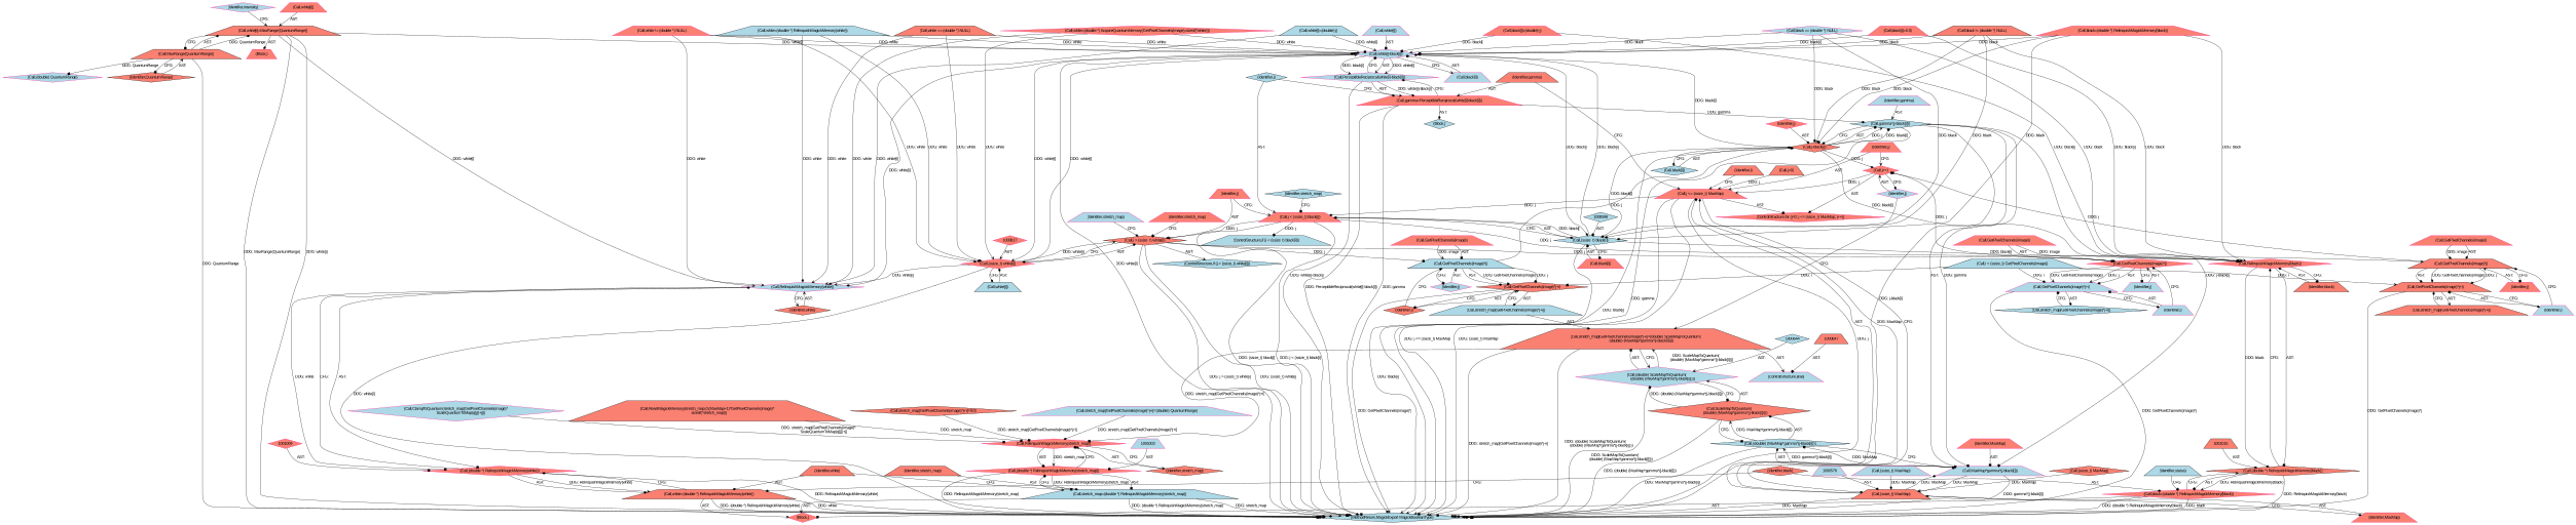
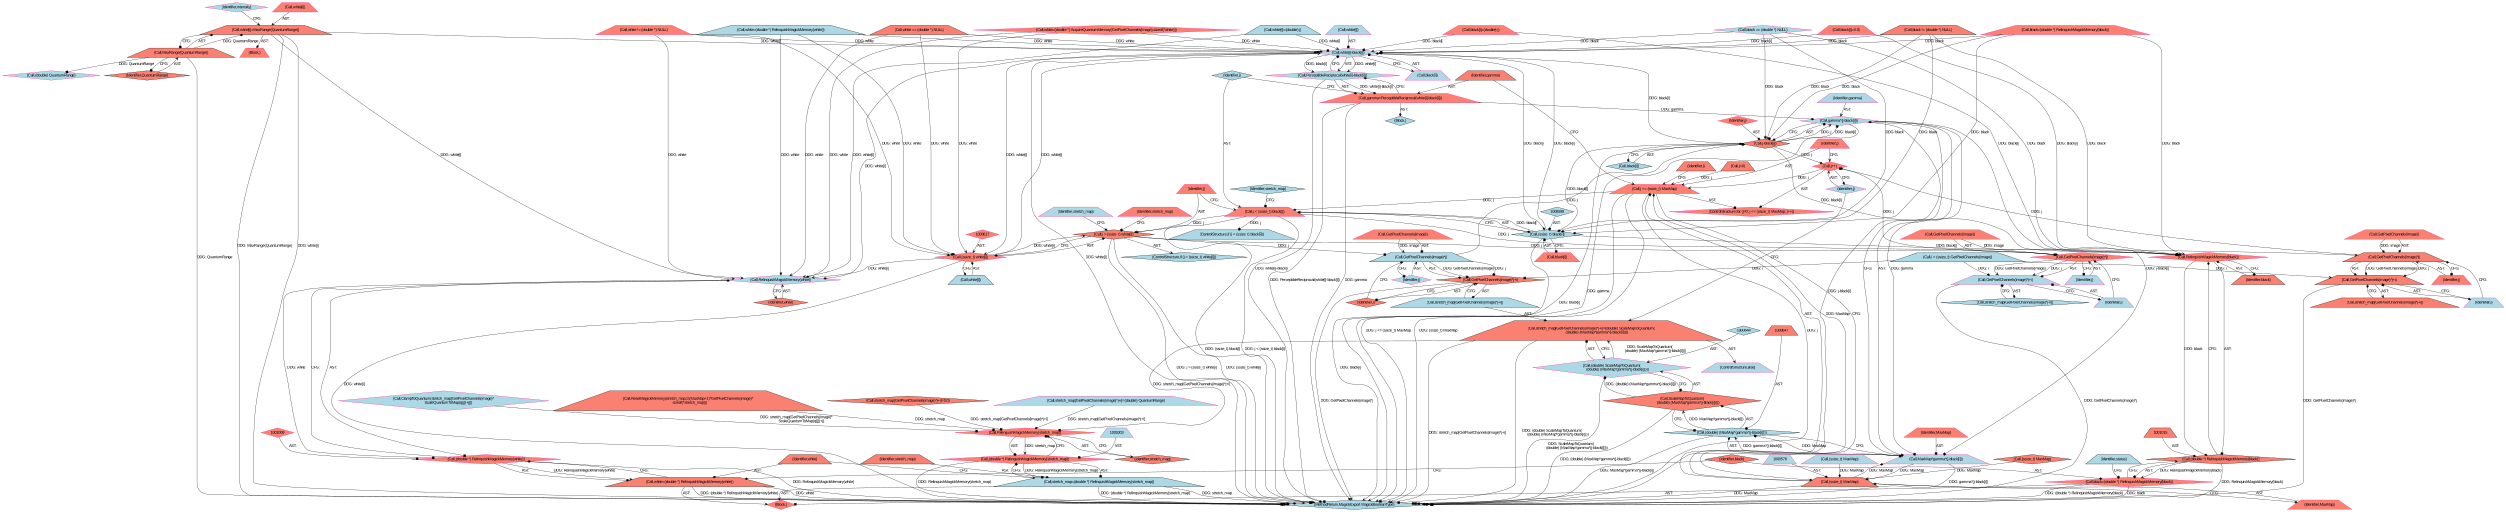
  digraph {
    fontname="Liberation Sans"
    node [color=deeppink fillcolor=salmon fontname="Liberation Sans" shape=trapezium style=filled]
    edge [arrowhead=diamond fontname="Liberation Sans"]
    n1 [color=black label="(Call,white[i]=MaxRange(QuantumRange))"]
    n2 [color=black label="(Call,MaxRange(QuantumRange))"]
    n3 [fillcolor=lightblue label="(Call,white[i]-black[i])" shape=diamond]
    n4 [fillcolor=lightblue label="(Call,RelinquishMagickMemory(white))" shape=diamond]
    n5 [color=black fillcolor=lightblue label="(MethodReturn,MagickExport MagickBooleanType)" shape=diamond]
    n6 [label="(Block,)"]
    n7 [color=black label="(Identifier,QuantumRange)" shape=diamond]
    n8 [fillcolor=lightblue label="(Call,(double) QuantumRange)" shape=diamond]
    n9 [fillcolor=lightblue label="(Call,PerceptibleReciprocal(white[i]-black[i]))" shape=diamond]
    n10 [color=black fillcolor=lightblue label="(Call,(ssize_t) black[i])" shape=diamond]
    n11 [label="(Call,(ssize_t) white[i])" shape=diamond]
    n12 [fillcolor=lightblue label="(Call,black[i])"]
    n13 [label="(Call,(double *) RelinquishMagickMemory(white))" shape=diamond]
    n14 [color=black label="(Identifier,white)" shape=diamond]
    n15 [label="(Call,gamma=PerceptibleReciprocal(white[i]-black[i]))"]
    n16 [color=black label="(Call,j-black[i])" shape=diamond]
    n17 [label="(Call,j < (ssize_t) black[i])"]
    n18 [label="(Call,RelinquishMagickMemory(black))" shape=diamond]
    n19 [label="(Call,black[i])"]
    n20 [color=black label="(Call,j > (ssize_t) white[i])" shape=diamond]
    n21 [color=black fillcolor=lightblue label="(Call,white[i])"]
-   n22 [color=black fillcolor=lightblue label="(Call,gamma*(j-black[i]))" shape=diamond]
+   n22 [fillcolor=lightblue label="(Call,gamma*(j-black[i]))" shape=diamond]
    n23 [color=black fillcolor=lightblue label="(Block,)" shape=diamond]
    n24 [fillcolor=lightblue label="(Call,MaxMap*gamma*(j-black[i]))"]
    n25 [color=black label="(Call,(ssize_t) MaxMap)"]
    n26 [color=black fillcolor=lightblue label="(Call,(double) (MaxMap*gamma*(j-black[i])))" shape=diamond]
    n27 [label="(Call,j++)" shape=diamond]
    n28 [color=black fillcolor=lightblue label="(Call,black[i])" shape=diamond]
    n29 [label="(Call,j <= (ssize_t) MaxMap)"]
    n30 [label="(Identifier,MaxMap)"]
    n31 [color=black label="(Call,ScaleMapToQuantum(\n            (double) (MaxMap*gamma*(j-black[i]))))" shape=diamond]
    n32 [label="(ControlStructure,for (j=0; j <= (ssize_t) MaxMap; j++))" shape=diamond]
    n33 [label="(Call,GetPixelChannels(image)*j)" shape=diamond]
    n34 [color=black fillcolor=lightblue label="(ControlStructure,if (j < (ssize_t) black[i]))"]
    n35 [fillcolor=lightblue label="(Call,GetPixelChannels(image)*j+i)"]
    n36 [fillcolor=lightblue label="(Identifier,j)"]
    n37 [color=black label="(Call,GetPixelChannels(image)*j)"]
    n38 [color=black fillcolor=lightblue label="(Call,GetPixelChannels(image)*j)"]
    n39 [color=black fillcolor=lightblue label="(ControlStructure,if (j > (ssize_t) white[i]))" shape=diamond]
    n40 [fillcolor=lightblue label="(Identifier,j)" shape=diamond]
    n41 [color=black fillcolor=lightblue label="(Call,stretch_map[GetPixelChannels(image)*j+i])" shape=diamond]
    n42 [fillcolor=lightblue label="(Identifier,i)"]
    n43 [color=black label="(Call,stretch_map[GetPixelChannels(image)*j+i]=(double) ScaleMapToQuantum(\n            (double) (MaxMap*gamma*(j-black[i]))))"]
    n44 [color=black label="(Call,GetPixelChannels(image)*j+i)"]
    n45 [label="(Identifier,j)"]
    n46 [color=black label="(Call,GetPixelChannels(image)*j+i)" shape=diamond]
    n47 [fillcolor=lightblue label="(Identifier,j)" shape=diamond]
    n48 [color=black label="(Call,stretch_map[GetPixelChannels(image)*j+i])"]
    n49 [fillcolor=lightblue label="(Identifier,i)"]
    n50 [color=black label="(Identifier,i)" shape=diamond]
    n51 [color=black fillcolor=lightblue label="(Call,stretch_map[GetPixelChannels(image)*j+i])"]
    n52 [color=black label="(Call,(double *) RelinquishMagickMemory(black))" shape=diamond]
    n53 [color=black label="(Identifier,black)"]
    n54 [label="(Call,black=(double *) RelinquishMagickMemory(black))" shape=diamond]
    n55 [label="(Block,)" shape=diamond]
    n56 [fillcolor=lightblue label="(Call,(double) ScaleMapToQuantum(\n            (double) (MaxMap*gamma*(j-black[i]))))" shape=diamond]
    n57 [label="(Call,RelinquishMagickMemory(stretch_map))" shape=diamond]
    n58 [fillcolor=lightblue label="(ControlStructure,else)"]
    n59 [label="(Call,(double *) RelinquishMagickMemory(stretch_map))" shape=diamond]
    n60 [color=black label="(Identifier,stretch_map)" shape=diamond]
    n61 [color=black fillcolor=lightblue label="(Call,stretch_map=(double *) RelinquishMagickMemory(stretch_map))"]
    n62 [color=black label="(Call,white=(double *) RelinquishMagickMemory(white))"]
    n63 [fillcolor=lightblue label="(Call,(ssize_t) MaxMap)"]
    n64 [color=black label="(Call,j=0)"]
    n65 [color=black label="(Call,ResetMagickMemory(stretch_map,0,(MaxMap+1)*GetPixelChannels(image)*\n    sizeof(*stretch_map)))"]
    n66 [label="(Call,white != (double *) NULL)"]
    n67 [color=black fillcolor=lightblue label="(Call,i < (ssize_t) GetPixelChannels(image))"]
    n68 [color=black label="(Identifier,gamma)"]
    n69 [color=black fillcolor=lightblue label="(Call,white[i]=(double) j)"]
    n70 [color=black fillcolor=lightblue label="(Call,white=(double *) RelinquishMagickMemory(white))"]
    n71 [color=black label="(Identifier,i)"]
    n72 [label="(Identifier,j)"]
    n73 [color=black label="(Identifier,black)" shape=diamond]
    n74 [fillcolor=lightblue label="(Identifier,intensity)" shape=diamond]
    n75 [color=black label="(Identifier,stretch_map)"]
    n76 [color=black label="(Identifier,white)"]
    n77 [color=black fillcolor=lightblue label="(Identifier,status)"]
    n78 [label="(Identifier,stretch_map)"]
    n79 [label="(Call,GetPixelChannels(image))"]
    n80 [color=black label="(Call,(ssize_t) MaxMap)" shape=diamond]
    n81 [fillcolor=lightblue label="(Call,white[i])"]
    n82 [color=black fillcolor=lightblue label="(Identifier,stretch_map)" shape=diamond]
    n83 [label="(Call,black[i]=(double) j)"]
    n84 [label="(Call,white=(double *) AcquireQuantumMemory(GetPixelChannels(image),sizeof(*white)))" shape=diamond]
    n85 [label="(Call,white[i])"]
    n86 [color=black fillcolor=lightblue label="(Identifier,j)" shape=diamond]
    n87 [label="(Call,black=(double *) RelinquishMagickMemory(black))"]
    n88 [color=black label="(Call,black != (double *) NULL)"]
    n89 [label="(Call,GetPixelChannels(image))"]
    n90 [color=black label="(Call,stretch_map[GetPixelChannels(image)*j+i]=0.0)" shape=diamond]
    n91 [label="(Call,GetPixelChannels(image))"]
    n92 [fillcolor=lightblue label="(Identifier,gamma)"]
    n93 [fillcolor=lightblue label="(Call,stretch_map[GetPixelChannels(image)*j+i]=(double) QuantumRange)"]
    n94 [fillcolor=lightblue label="(Identifier,stretch_map)"]
    n95 [label="(Call,black[i]=0.0)"]
    n96 [label="(Identifier,MaxMap)"]
    n97 [fillcolor=lightblue label="(Call,black == (double *) NULL)" shape=diamond]
    n98 [fillcolor=lightblue label="(Call,ClampToQuantum(stretch_map[GetPixelChannels(image)*\n          ScaleQuantumToMap(q[j])+j]))" shape=diamond]
    n99 [label="(Identifier,j)"]
    n100 [color=black label="(Call,white == (double *) NULL)"]
    n101 [label="(Identifier,j)" shape=diamond]
    1000578 [fillcolor=lightblue]
    1001015 [color=black]
    1000647 [color=black]
    1000644 [color=black fillcolor=lightblue shape=diamond]
    1001003 [fillcolor=lightblue]
    1000598 [color=black fillcolor=lightblue shape=diamond]
    1000617 [shape=diamond]
    1001009 [shape=diamond]
    n1 -> n2 [arrowhead=box label="CFG: "]
    n1 -> n3 [label="DDG: white[i]"]
    n1 -> n4 [arrowhead=vee label="DDG: white[i]"]
    n1 -> n5 [label="DDG: MaxRange(QuantumRange)"]
    n1 -> n5 [arrowhead=box label="DDG: white[i]"]
    n1 -> n6 [label="AST: "]
    n2 -> n1 [label="AST: "]
    n2 -> n1 [label="DDG: QuantumRange"]
    n2 -> n5 [arrowhead=vee label="DDG: QuantumRange"]
    n2 -> n7 [arrowhead=box label="CFG: "]
    n2 -> n8 [arrowhead=box label="DDG: QuantumRange"]
    n3 -> n4 [label="DDG: white[i]"]
    n3 -> n5 [label="DDG: white[i]"]
    n3 -> n9 [arrowhead=vee label="AST: "]
    n3 -> n9 [arrowhead=vee label="DDG: white[i]"]
    n3 -> n9 [arrowhead=vee label="DDG: black[i]"]
    n3 -> n10 [label="DDG: black[i]"]
    n3 -> n11 [arrowhead=vee label="DDG: white[i]"]
    n3 -> n12 [arrowhead=vee label="CFG: "]
    n4 -> n13 [arrowhead=box label="AST: "]
    n4 -> n13 [arrowhead=box label="DDG: white"]
    n4 -> n14 [arrowhead=vee label="CFG: "]
    n7 -> n2 [arrowhead=vee label="AST: "]
    n9 -> n3 [arrowhead=box label="CFG: "]
    n9 -> n5 [label="DDG: white[i]-black[i]"]
    n9 -> n15 [label="AST: "]
    n9 -> n15 [label="DDG: white[i]-black[i]"]
    n10 -> n3 [arrowhead=vee label="DDG: black[i]"]
    n10 -> n5 [arrowhead=vee label="DDG: black[i]"]
    n10 -> n16 [label="DDG: black[i]"]
    n10 -> n17 [arrowhead=vee label="AST: "]
    n10 -> n17 [label="DDG: black[i]"]
    n10 -> n18 [arrowhead=box label="DDG: black[i]"]
    n10 -> n19 [arrowhead=box label="CFG: "]
    n11 -> n3 [arrowhead=vee label="DDG: white[i]"]
    n11 -> n4 [arrowhead=vee label="DDG: white[i]"]
    n11 -> n5 [label="DDG: white[i]"]
    n11 -> n20 [label="AST: "]
    n11 -> n20 [arrowhead=vee label="DDG: white[i]"]
    n11 -> n21 [label="CFG: "]
    n12 -> n3 [arrowhead=box label="AST: "]
    n13 -> n4 [label="CFG: "]
    n13 -> n5 [arrowhead=vee label="DDG: RelinquishMagickMemory(white)"]
    n13 -> n62 [label="AST: "]
    n13 -> n62 [arrowhead=vee label="DDG: RelinquishMagickMemory(white)"]
    n14 -> n4 [arrowhead=vee label="AST: "]
    n15 -> n5 [arrowhead=box label="DDG: PerceptibleReciprocal(white[i]-black[i])"]
    n15 -> n5 [label="DDG: gamma"]
    n15 -> n9 [label="CFG: "]
    n15 -> n22 [label="DDG: gamma"]
    n15 -> n23 [label="AST: "]
    n16 -> n3 [label="DDG: black[i]"]
    n16 -> n5 [arrowhead=vee label="DDG: black[i]"]
    n16 -> n18 [arrowhead=box label="DDG: black[i]"]
    n16 -> n22 [arrowhead=box label="AST: "]
    n16 -> n22 [arrowhead=vee label="DDG: j"]
    n16 -> n22 [arrowhead=box label="DDG: black[i]"]
    n16 -> n27 [label="DDG: j"]
    n16 -> n28 [label="CFG: "]
    n17 -> n5 [arrowhead=box label="DDG: j < (ssize_t) black[i]"]
    n17 -> n5 [arrowhead=vee label="DDG: (ssize_t) black[i]"]
    n17 -> n10 [label="CFG: "]
    n17 -> n20 [arrowhead=vee label="DDG: j"]
    n17 -> n33 [label="DDG: j"]
    n17 -> n34 [arrowhead=box label="DDG: j"]
    n18 -> n52 [arrowhead=box label="AST: "]
    n18 -> n52 [label="DDG: black"]
    n18 -> n53 [arrowhead=box label="CFG: "]
    n19 -> n10 [arrowhead=box label="AST: "]
    n20 -> n5 [arrowhead=box label="DDG: j > (ssize_t) white[i]"]
    n20 -> n5 [arrowhead=vee label="DDG: (ssize_t) white[i]"]
    n20 -> n11 [label="CFG: "]
    n20 -> n37 [arrowhead=vee label="DDG: j"]
    n20 -> n38 [arrowhead=box label="DDG: j"]
    n20 -> n39 [arrowhead=vee label="AST: "]
    n21 -> n11 [label="AST: "]
    n22 -> n5 [arrowhead=vee label="DDG: gamma"]
    n22 -> n5 [label="DDG: j-black[i]"]
    n22 -> n16 [label="CFG: "]
    n22 -> n24 [arrowhead=box label="AST: "]
    n22 -> n24 [arrowhead=box label="DDG: gamma"]
    n22 -> n24 [arrowhead=box label="DDG: j-black[i]"]
    n24 -> n5 [arrowhead=box label="DDG: gamma*(j-black[i])"]
+   n24 -> n22 [label="CFG: "]
    n24 -> n25 [arrowhead=vee label="DDG: MaxMap"]
    n24 -> n26 [label="AST: "]
    n24 -> n26 [arrowhead=box label="DDG: MaxMap"]
    n24 -> n26 [arrowhead=vee label="DDG: gamma*(j-black[i])"]
    n25 -> n5 [arrowhead=box label="DDG: MaxMap"]
    n25 -> n24 [label="DDG: MaxMap"]
    n25 -> n29 [arrowhead=box label="AST: "]
    n25 -> n29 [label="DDG: MaxMap"]
    n25 -> n30 [label="CFG: "]
    n26 -> n5 [arrowhead=vee label="DDG: MaxMap*gamma*(j-black[i])"]
    n26 -> n24 [arrowhead=box label="CFG: "]
    n26 -> n31 [label="AST: "]
    n26 -> n31 [arrowhead=vee label="DDG: MaxMap*gamma*(j-black[i])"]
    n27 -> n29 [arrowhead=vee label="DDG: j"]
    n27 -> n32 [label="AST: "]
    n27 -> n40 [label="CFG: "]
    n28 -> n16 [arrowhead=box label="AST: "]
    n29 -> n5 [arrowhead=box label="DDG: j <= (ssize_t) MaxMap"]
    n29 -> n5 [arrowhead=vee label="DDG: (ssize_t) MaxMap"]
    n29 -> n5 [arrowhead=box label="DDG: j"]
    n29 -> n17 [label="DDG: j"]
    n29 -> n25 [label="CFG: "]
    n29 -> n32 [arrowhead=box label="AST: "]
    n30 -> n25 [label="AST: "]
    n31 -> n5 [label="DDG: (double) (MaxMap*gamma*(j-black[i]))"]
    n31 -> n26 [arrowhead=box label="CFG: "]
    n31 -> n56 [arrowhead=vee label="AST: "]
    n31 -> n56 [arrowhead=box label="DDG: (double) (MaxMap*gamma*(j-black[i]))"]
    n33 -> n27 [label="DDG: j"]
    n33 -> n35 [label="AST: "]
    n33 -> n35 [arrowhead=vee label="DDG: GetPixelChannels(image)"]
    n33 -> n35 [arrowhead=vee label="DDG: j"]
    n33 -> n36 [arrowhead=box label="CFG: "]
    n35 -> n5 [arrowhead=box label="DDG: GetPixelChannels(image)*j"]
    n35 -> n41 [label="AST: "]
    n35 -> n42 [label="CFG: "]
    n36 -> n33 [arrowhead=vee label="AST: "]
    n37 -> n27 [arrowhead=box label="DDG: j"]
    n37 -> n44 [label="AST: "]
    n37 -> n44 [label="DDG: GetPixelChannels(image)"]
    n37 -> n44 [label="DDG: j"]
    n37 -> n45 [arrowhead=box label="CFG: "]
    n38 -> n16 [arrowhead=vee label="DDG: j"]
    n38 -> n46 [label="AST: "]
    n38 -> n46 [arrowhead=box label="DDG: GetPixelChannels(image)"]
    n38 -> n46 [arrowhead=box label="DDG: j"]
    n38 -> n47 [arrowhead=box label="CFG: "]
    n40 -> n27 [arrowhead=vee label="AST: "]
    n40 -> n43 [arrowhead=vee label="CFG: "]
    n41 -> n35 [arrowhead=box label="CFG: "]
    n42 -> n33 [label="CFG: "]
    n42 -> n35 [arrowhead=box label="AST: "]
    n43 -> n5 [arrowhead=box label="DDG: (double) ScaleMapToQuantum(\n            (double) (MaxMap*gamma*(j-black[i])))"]
    n43 -> n5 [arrowhead=vee label="DDG: stretch_map[GetPixelChannels(image)*j+i]"]
    n43 -> n56 [arrowhead=vee label="CFG: "]
    n43 -> n57 [arrowhead=box label="DDG: stretch_map[GetPixelChannels(image)*j+i]"]
    n43 -> n58 [arrowhead=vee label="AST: "]
    n44 -> n5 [arrowhead=box label="DDG: GetPixelChannels(image)*j"]
    n44 -> n48 [arrowhead=vee label="AST: "]
    n44 -> n49 [label="CFG: "]
    n45 -> n37 [arrowhead=vee label="AST: "]
    n46 -> n5 [arrowhead=vee label="DDG: GetPixelChannels(image)*j"]
    n46 -> n50 [arrowhead=box label="CFG: "]
    n46 -> n51 [label="AST: "]
    n47 -> n38 [arrowhead=vee label="AST: "]
    n48 -> n44 [label="CFG: "]
    n49 -> n37 [label="CFG: "]
    n49 -> n44 [arrowhead=box label="AST: "]
    n50 -> n38 [label="CFG: "]
    n50 -> n46 [arrowhead=vee label="AST: "]
    n51 -> n43 [label="AST: "]
    n51 -> n46 [arrowhead=vee label="CFG: "]
    n52 -> n5 [arrowhead=vee label="DDG: RelinquishMagickMemory(black)"]
    n52 -> n18 [label="CFG: "]
    n52 -> n54 [arrowhead=box label="AST: "]
    n52 -> n54 [arrowhead=vee label="DDG: RelinquishMagickMemory(black)"]
    n53 -> n18 [label="AST: "]
    n54 -> n5 [label="DDG: black"]
    n54 -> n5 [arrowhead=vee label="DDG: (double *) RelinquishMagickMemory(black)"]
    n54 -> n52 [arrowhead=vee label="CFG: "]
    n54 -> n55 [arrowhead=box label="AST: "]
    n56 -> n5 [label="DDG: ScaleMapToQuantum(\n            (double) (MaxMap*gamma*(j-black[i])))"]
    n56 -> n31 [arrowhead=box label="CFG: "]
    n56 -> n43 [arrowhead=box label="AST: "]
    n56 -> n43 [arrowhead=vee label="DDG: ScaleMapToQuantum(\n            (double) (MaxMap*gamma*(j-black[i])))"]
    n57 -> n59 [arrowhead=box label="AST: "]
    n57 -> n59 [arrowhead=vee label="DDG: stretch_map"]
    n57 -> n60 [arrowhead=vee label="CFG: "]
    n59 -> n5 [label="DDG: RelinquishMagickMemory(stretch_map)"]
    n59 -> n57 [label="CFG: "]
    n59 -> n61 [arrowhead=box label="AST: "]
    n59 -> n61 [arrowhead=box label="DDG: RelinquishMagickMemory(stretch_map)"]
    n60 -> n57 [arrowhead=box label="AST: "]
    n61 -> n5 [arrowhead=vee label="DDG: stretch_map"]
    n61 -> n5 [label="DDG: (double *) RelinquishMagickMemory(stretch_map)"]
    n61 -> n55 [arrowhead=vee label="AST: "]
    n61 -> n59 [arrowhead=box label="CFG: "]
    n62 -> n5 [arrowhead=box label="DDG: (double *) RelinquishMagickMemory(white)"]
    n62 -> n5 [arrowhead=box label="DDG: white"]
    n62 -> n13 [label="CFG: "]
    n62 -> n55 [arrowhead=vee label="AST: "]
    n63 -> n25 [label="DDG: MaxMap"]
    n64 -> n29 [arrowhead=vee label="DDG: j"]
    n65 -> n57 [arrowhead=box label="DDG: stretch_map"]
    n66 -> n3 [label="DDG: white"]
    n66 -> n4 [arrowhead=vee label="DDG: white"]
    n66 -> n11 [label="DDG: white"]
    n67 -> n35 [label="DDG: i"]
    n67 -> n44 [arrowhead=vee label="DDG: i"]
    n67 -> n46 [arrowhead=box label="DDG: i"]
    n68 -> n15 [arrowhead=vee label="AST: "]
    n68 -> n29 [arrowhead=vee label="CFG: "]
    n69 -> n3 [arrowhead=vee label="DDG: white[i]"]
    n69 -> n4 [arrowhead=vee label="DDG: white[i]"]
    n70 -> n3 [label="DDG: white"]
    n70 -> n4 [label="DDG: white"]
    n70 -> n11 [label="DDG: white"]
    n71 -> n29 [arrowhead=vee label="CFG: "]
    n72 -> n27 [arrowhead=vee label="CFG: "]
    n72 -> n29 [arrowhead=vee label="AST: "]
    n73 -> n54 [label="AST: "]
    n73 -> n62 [label="CFG: "]
    n74 -> n1 [arrowhead=vee label="CFG: "]
    n75 -> n61 [label="AST: "]
    n76 -> n61 [arrowhead=vee label="CFG: "]
    n76 -> n62 [label="AST: "]
    n77 -> n54 [arrowhead=box label="CFG: "]
    n78 -> n20 [arrowhead=box label="CFG: "]
    n79 -> n38 [arrowhead=box label="AST: "]
    n79 -> n38 [arrowhead=vee label="DDG: image"]
    n80 -> n25 [arrowhead=vee label="DDG: MaxMap"]
    n81 -> n3 [arrowhead=box label="AST: "]
    n82 -> n17 [arrowhead=box label="CFG: "]
    n83 -> n3 [arrowhead=box label="DDG: black[i]"]
    n83 -> n18 [arrowhead=vee label="DDG: black[i]"]
    n84 -> n3 [arrowhead=box label="DDG: white"]
    n84 -> n4 [label="DDG: white"]
    n84 -> n11 [arrowhead=vee label="DDG: white"]
    n85 -> n1 [arrowhead=vee label="AST: "]
    n86 -> n15 [arrowhead=vee label="CFG: "]
    n86 -> n17 [arrowhead=vee label="AST: "]
    n87 -> n3 [label="DDG: black"]
    n87 -> n10 [label="DDG: black"]
    n87 -> n16 [arrowhead=box label="DDG: black"]
    n87 -> n18 [arrowhead=vee label="DDG: black"]
    n88 -> n3 [arrowhead=box label="DDG: black"]
    n88 -> n10 [label="DDG: black"]
    n88 -> n16 [arrowhead=vee label="DDG: black"]
    n88 -> n18 [arrowhead=box label="DDG: black"]
    n89 -> n33 [arrowhead=vee label="AST: "]
    n89 -> n33 [label="DDG: image"]
    n90 -> n57 [arrowhead=box label="DDG: stretch_map[GetPixelChannels(image)*j+i]"]
    n91 -> n37 [label="AST: "]
    n91 -> n37 [label="DDG: image"]
    n92 -> n22 [arrowhead=vee label="AST: "]
    n93 -> n57 [label="DDG: stretch_map[GetPixelChannels(image)*j+i]"]
    n94 -> n20 [label="CFG: "]
    n95 -> n3 [arrowhead=vee label="DDG: black[i]"]
    n95 -> n18 [arrowhead=box label="DDG: black[i]"]
    n96 -> n24 [arrowhead=box label="AST: "]
    n97 -> n3 [arrowhead=vee label="DDG: black"]
    n97 -> n10 [label="DDG: black"]
    n97 -> n16 [label="DDG: black"]
    n97 -> n18 [arrowhead=vee label="DDG: black"]
    n98 -> n57 [arrowhead=box label="DDG: stretch_map[GetPixelChannels(image)*\n          ScaleQuantumToMap(q[j])+j]"]
    n99 -> n17 [arrowhead=vee label="CFG: "]
    n99 -> n20 [label="AST: "]
    n100 -> n3 [label="DDG: white"]
    n100 -> n4 [arrowhead=vee label="DDG: white"]
    n100 -> n11 [label="DDG: white"]
    n101 -> n16 [label="AST: "]
    1000578 -> n25 [label="AST: "]
    1001015 -> n52 [label="AST: "]
-   1000647 -> n58 [arrowhead=box label="AST: "]
+   1000647 -> n26 [arrowhead=box label="AST: "]
    1000644 -> n56 [arrowhead=vee label="AST: "]
    1001003 -> n59 [arrowhead=box label="AST: "]
    1000598 -> n10 [arrowhead=box label="AST: "]
    1000617 -> n11 [arrowhead=vee label="AST: "]
    1001009 -> n13 [arrowhead=box label="AST: "]
  }
